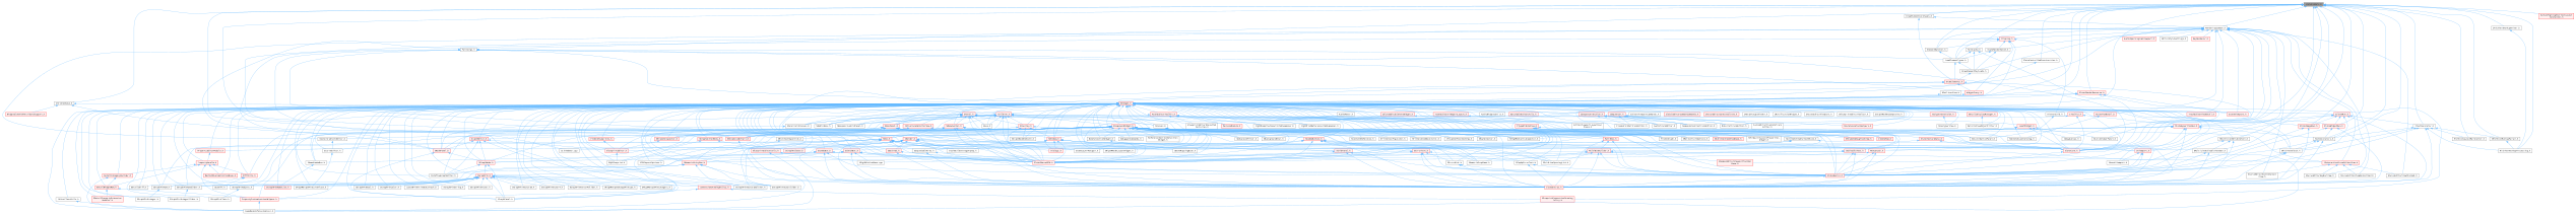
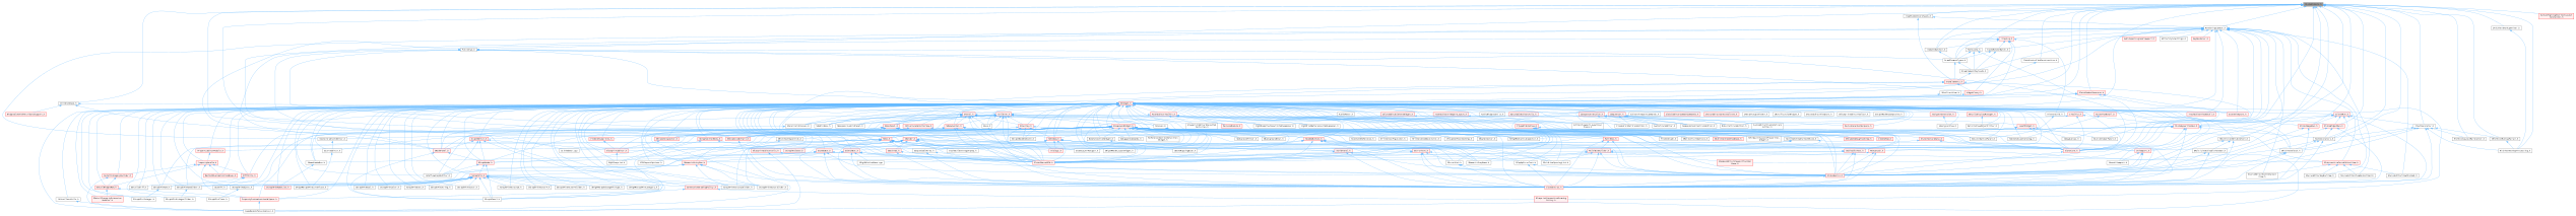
  digraph {
    fontname="Source Code Pro"
    node [color=grey40 fillcolor=white fontname="Source Code Pro" fontsize=10 shape=box style=filled]
    edge [color=steelblue1 dir=back fontname="Source Code Pro" fontsize=10 labelfontname=Helvetica labelfontsize=10 style=solid]
    n1 [color=gray40 fillcolor=grey60 fontcolor=black height=0.2 label="SlateGlobals.h" width=0.4]
    n2 [height=0.2 label="ChildrenBase.h" width=0.4]
    n3 [color=red fillcolor="#FFF0F0" height=0.2 label="SlateSharedPCH.h" width=0.4]
    n4 [color=red fillcolor="#FFF0F0" height=0.2 label="SlateCore.h" width=0.4]
    n5 [height=0.2 label="SMultiLineEditableTextBox.h" width=0.4]
    n6 [height=0.2 label="SInlineEditableTextBlock.h" width=0.4]
    n7 [height=0.2 label="DrawElementCoreTypes.h" width=0.4]
    n8 [color=red fillcolor="#FFF0F0" height=0.2 label="SWidget.h" width=0.4]
    n9 [height=0.2 label="ITextDecorator.h" width=0.4]
    n10 [height=0.2 label="IRichTextMarkupParser.h" width=0.4]
    n11 [height=0.2 label="RichTextMarkupProcessing.h" width=0.4]
    n12 [height=0.2 label="RichTextLayoutMarshaller.h" width=0.4]
    n13 [height=0.2 label="SRichTextBlock.h" width=0.4]
    n14 [height=0.2 label="TextDecorators.h" width=0.4]
    n15 [color=red fillcolor="#FFF0F0" height=0.2 label="SlateHyperlinkRun.h" width=0.4]
    n16 [height=0.2 label="SRichTextHyperlink.h" width=0.4]
    n17 [color=red fillcolor="#FFF0F0" height=0.2 label="SlateImageRun.h" width=0.4]
    n18 [color=red fillcolor="#FFF0F0" height=0.2 label="SlateWidgetRun.h" width=0.4]
    n19 [height=0.2 label="SMultiLineEditableText.h" width=0.4]
    n20 [height=0.2 label="RenderingCommon.h" width=0.4]
    n21 [height=0.2 label="ElementBatcher.h" width=0.4]
    n22 [height=0.2 label="FontCache.h" width=0.4]
    n23 [height=0.2 label="IRichTextMarkupWriter.h" width=0.4]
    n24 [height=0.2 label="PaintArgs.h" width=0.4]
    n25 [height=0.2 label="SlateControlledConstruction.h" width=0.4]
    n26 [color=red fillcolor="#FFF0F0" height=0.2 label="SlateShaderResource.h" width=0.4]
    n27 [color=red fillcolor="#FFF0F0" height=0.2 label="SlateTextureData.h" width=0.4]
    n28 [color=red fillcolor="#FFF0F0" height=0.2 label="SyntaxHighlighterTextLayout\lMarshaller.h" width=0.4]
    n29 [color=red fillcolor="#FFF0F0" height=0.2 label="Children.h" width=0.4]
    n30 [color=red fillcolor="#FFF0F0" height=0.2 label="SNodePanel.h" width=0.4]
    n31 [color=red fillcolor="#FFF0F0" height=0.2 label="WidgetSlotWithAttributeSupport.h" width=0.4]
    n32 [color=red fillcolor="#FFF0F0" height=0.2 label="SlateBasics.h" width=0.4]
    n33 [color=red fillcolor="#FFF0F0" height=0.2 label="SlateExtras.h" width=0.4]
    n34 [height=0.2 label="SRigVMNodeLayoutWidget.h" width=0.4]
    n35 [height=0.2 label="SRigVMActionMenu.cpp" width=0.4]
    n36 [color=red fillcolor="#FFF0F0" height=0.2 label="DrawElements.h" width=0.4]
    n37 [color=red fillcolor="#FFF0F0" height=0.2 label="SBox.h" width=0.4]
    n38 [color=red fillcolor="#FFF0F0" height=0.2 label="SBoxPanel.h" width=0.4]
    n39 [height=0.2 label="SCanvas.h" width=0.4]
    n40 [color=red fillcolor="#FFF0F0" height=0.2 label="SCompoundWidget.h" width=0.4]
    n41 [height=0.2 label="SInvalidationPanel.h" width=0.4]
    n42 [height=0.2 label="SConstraintCanvas.h" width=0.4]
    n43 [height=0.2 label="Base.h" width=0.4]
    n44 [color=red fillcolor="#FFF0F0" height=0.2 label="SGridPanel.h" width=0.4]
    n45 [color=red fillcolor="#FFF0F0" height=0.2 label="SLeafWidget.h" width=0.4]
    n46 [color=red fillcolor="#FFF0F0" height=0.2 label="SMenuAnchor.h" width=0.4]
    n47 [color=red fillcolor="#FFF0F0" height=0.2 label="SOverlay.h" width=0.4]
    n48 [height=0.2 label="SRadialBox.h" width=0.4]
    n49 [height=0.2 label="SResponsiveGridPanel.h" width=0.4]
    n50 [height=0.2 label="BrushBuilderDragDropOp.h" width=0.4]
    n51 [height=0.2 label="GameModeInfoCustomizer.h" width=0.4]
    n52 [color=red fillcolor="#FFF0F0" height=0.2 label="SComboBox.h" width=0.4]
    n53 [height=0.2 label="SGameLayerManager.h" width=0.4]
    n54 [height=0.2 label="SGraphPinNum.h" width=0.4]
    n55 [height=0.2 label="SGraphPinNumSlider.h" width=0.4]
    n56 [height=0.2 label="SGraphPinVector2DSlider.h" width=0.4]
    n57 [height=0.2 label="SGraphPinVectorSlider.h" width=0.4]
    n58 [height=0.2 label="SCSVImportOptions.h" width=0.4]
    n59 [height=0.2 label="SNameComboBox.h" width=0.4]
    n60 [color=red fillcolor="#FFF0F0" height=0.2 label="SGraphPinNameList.h" width=0.4]
    n61 [height=0.2 label="SGraphPinInteger.h" width=0.4]
    n62 [height=0.2 label="SGraphPinIntegerSlider.h" width=0.4]
    n63 [color=red fillcolor="#FFF0F0" height=0.2 label="DiffUtils.h" width=0.4]
    n64 [color=red fillcolor="#FFF0F0" height=0.2 label="PropertyCustomizationHelpers.h" width=0.4]
    n65 [color=red fillcolor="#FFF0F0" height=0.2 label="SBreadcrumbTrail.h" width=0.4]
    n66 [color=red fillcolor="#FFF0F0" height=0.2 label="SComboButton.h" width=0.4]
    n67 [height=0.2 label="SGridLineSpacingList.h" width=0.4]
    n68 [height=0.2 label="SNumericDropDown.h" width=0.4]
    n69 [color=red fillcolor="#FFF0F0" height=0.2 label="SNumericEntryBox.h" width=0.4]
    n70 [color=red fillcolor="#FFF0F0" height=0.2 label="SWindow.h" width=0.4]
    n71 [height=0.2 label="DetailsDiff.h" width=0.4]
    n72 [height=0.2 label="SCSDiff.h" width=0.4]
    n73 [height=0.2 label="SBoneMappingBase.h" width=0.4]
    n74 [height=0.2 label="SPopUpErrorText.h" width=0.4]
    n75 [color=red fillcolor="#FFF0F0" height=0.2 label="BlueprintEditor.h" width=0.4]
    n76 [color=red fillcolor="#FFF0F0" height=0.2 label="Dialogs.h" width=0.4]
    n77 [color=red fillcolor="#FFF0F0" height=0.2 label="MenuStack.h" width=0.4]
    n78 [color=red fillcolor="#FFF0F0" height=0.2 label="PropertyEditorModule.h" width=0.4]
    n79 [color=red fillcolor="#FFF0F0" height=0.2 label="SViewport.h" width=0.4]
    n80 [height=0.2 label="SMyBlueprint.h" width=0.4]
    n81 [color=red fillcolor="#FFF0F0" height=0.2 label="PropertyHandle.h" width=0.4]
    n82 [color=red fillcolor="#FFF0F0" height=0.2 label="DetailCategoryBuilder.h" width=0.4]
    n83 [color=red fillcolor="#FFF0F0" height=0.2 label="DetailWidgetRow.h" width=0.4]
    n84 [color=red fillcolor="#FFF0F0" height=0.2 label="MediaIOCustomizationBase.h" width=0.4]
    n85 [color=red fillcolor="#FFF0F0" height=0.2 label="IDetailPropertyExtension\lHandler.h" width=0.4]
    n86 [height=0.2 label="IAssetViewport.h" width=0.4]
    n87 [height=0.2 label="BoneSelectionWidget.h" width=0.4]
    n88 [height=0.2 label="DebuggerCommands.h" width=0.4]
    n89 [color=red fillcolor="#FFF0F0" height=0.2 label="FindInBlueprints.h" width=0.4]
    n90 [height=0.2 label="FindInGraph.h" width=0.4]
    n91 [color=red fillcolor="#FFF0F0" height=0.2 label="GraphEditor.h" width=0.4]
    n92 [color=red fillcolor="#FFF0F0" height=0.2 label="SGraphNode.h" width=0.4]
    n93 [color=red fillcolor="#FFF0F0" height=0.2 label="MultiBox.h" width=0.4]
    n94 [height=0.2 label="ReferenceSectionSelection\lWidget.h" width=0.4]
    n95 [height=0.2 label="SAdvancedFilter.h" width=0.4]
    n96 [height=0.2 label="SBackgroundBlur.h" width=0.4]
    n97 [color=red fillcolor="#FFF0F0" height=0.2 label="SBorder.h" width=0.4]
    n98 [height=0.2 label="SErrorHint.h" width=0.4]
    n99 [color=red fillcolor="#FFF0F0" height=0.2 label="SCheckBox.h" width=0.4]
    n100 [height=0.2 label="SContentReference.h" width=0.4]
    n101 [height=0.2 label="SCurveEditor.h" width=0.4]
    n102 [height=0.2 label="SDeleteAssetsDialog.h" width=0.4]
    n103 [height=0.2 label="SExpandableArea.h" width=0.4]
    n104 [height=0.2 label="SFilterConfigurator.h" width=0.4]
    n105 [height=0.2 label="SFilterableObjectList.h" width=0.4]
    n106 [height=0.2 label="SFixupSelfContextDlg.h" width=0.4]
    n107 [color=red fillcolor="#FFF0F0" height=0.2 label="SGraphActionMenu.h" width=0.4]
    n108 [color=red fillcolor="#FFF0F0" height=0.2 label="SGraphPalette.h" width=0.4]
    n109 [height=0.2 label="SKeySelector.h" width=0.4]
    n110 [color=red fillcolor="#FFF0F0" height=0.2 label="SKismetDebugTreeView.h" width=0.4]
    n111 [color=red fillcolor="#FFF0F0" height=0.2 label="SKismetInspector.h" width=0.4]
    n112 [height=0.2 label="SMotionTrailOptions.h" width=0.4]
    n113 [color=red fillcolor="#FFF0F0" height=0.2 label="SOutlinerItemViewBase.h" width=0.4]
    n114 [height=0.2 label="SPerQualityLevelProperties\lWidget.h" width=0.4]
    n115 [height=0.2 label="SRigVMDetailsInspector.h" width=0.4]
    n116 [height=0.2 label="DataflowGraphEditor.h" width=0.4]
    n117 [height=0.2 label="SGraphPanel.h" width=0.4]
    n118 [color=red fillcolor="#FFF0F0" height=0.2 label="SGraphPin.h" width=0.4]
    n119 [color=red fillcolor="#FFF0F0" height=0.2 label="ConnectionDrawingPolicy.h" width=0.4]
    n120 [height=0.2 label="SGraphPinBool.h" width=0.4]
    n121 [height=0.2 label="SGraphPinColor.h" width=0.4]
-   n122 [height=0.2 label="CustomPrimitiveDataTrack.h" width=0.4]
+   n122 [height=0.2 label="SGraphPinExec.h" width=0.4]
    n123 [height=0.2 label="SGraphPinObject.h" width=0.4]
    n124 [height=0.2 label="SGraphPinString.h" width=0.4]
    n125 [height=0.2 label="SGraphPinVector.h" width=0.4]
    n126 [height=0.2 label="SGraphPinVector2D.h" width=0.4]
    n127 [height=0.2 label="SGraphPinVector4.h" width=0.4]
    n128 [height=0.2 label="SGraphPinVector4Slider.h" width=0.4]
    n129 [height=0.2 label="SRigVMGraphChangePinType.h" width=0.4]
    n130 [height=0.2 label="SRigVMGraphPinCategory.h" width=0.4]
    n131 [height=0.2 label="SRigVMGraphPinCurveFloat.h" width=0.4]
    n132 [color=red fillcolor="#FFF0F0" height=0.2 label="BlueprintConnectionDrawing\lPolicy.h" width=0.4]
    n133 [height=0.2 label="SGraphPinClass.h" width=0.4]
    n134 [color=red fillcolor="#FFF0F0" height=0.2 label="MultiBoxBuilder.h" width=0.4]
    n135 [color=red fillcolor="#FFF0F0" height=0.2 label="SCommonEditorViewportToolbar\lBase.h" width=0.4]
    n136 [color=red fillcolor="#FFF0F0" height=0.2 label="SDockTab.h" width=0.4]
    n137 [color=red fillcolor="#FFF0F0" height=0.2 label="SErrorText.h" width=0.4]
    n138 [height=0.2 label="SGraphNodeK2Event.h" width=0.4]
    n139 [color=red fillcolor="#FFF0F0" height=0.2 label="AssetEditorToolkit.h" width=0.4]
    n140 [height=0.2 label="BlueprintEditorSharedTab\lFactories.h" width=0.4]
    n141 [color=red fillcolor="#FFF0F0" height=0.2 label="PersonaModule.h" width=0.4]
    n142 [height=0.2 label="RigVMCompilerResultsTabSummoner.h" width=0.4]
    n143 [height=0.2 label="RigVMFindReferencesTabSummoner.h" width=0.4]
    n144 [color=red fillcolor="#FFF0F0" height=0.2 label="AssetEditorViewportLayout.h" width=0.4]
    n145 [height=0.2 label="EditorViewportLayoutFour\lPanes.h" width=0.4]
    n146 [color=red fillcolor="#FFF0F0" height=0.2 label="AssetThumbnail.h" width=0.4]
    n147 [height=0.2 label="AudioMeter.h" width=0.4]
    n148 [height=0.2 label="AudioTrackEditor.h" width=0.4]
    n149 [height=0.2 label="AudioWidgetsUtils.h" width=0.4]
    n150 [color=red fillcolor="#FFF0F0" height=0.2 label="BlueprintEditorUtils.h" width=0.4]
    n151 [height=0.2 label="CinematicShotTrackEditor.h" width=0.4]
    n152 [height=0.2 label="CommonAnimationTrackEditor.h" width=0.4]
    n153 [height=0.2 label="CustomPrimitiveDataTrack\lEditor.h" width=0.4]
    n154 [color=red fillcolor="#FFF0F0" height=0.2 label="DataTableEditorUtils.h" width=0.4]
    n155 [color=red fillcolor="#FFF0F0" height=0.2 label="DesignerExtension.h" width=0.4]
    n156 [height=0.2 label="SDesignerView.h" width=0.4]
    n157 [color=red fillcolor="#FFF0F0" height=0.2 label="DetailsDisplayManager.h" width=0.4]
    n158 [height=0.2 label="DetailsViewObjectFilter.h" width=0.4]
    n159 [height=0.2 label="EditorClassUtils.h" width=0.4]
    n160 [height=0.2 label="EditorViewportCommands.h" width=0.4]
    n161 [color=red fillcolor="#FFF0F0" height=0.2 label="GlobalEditorCommonCommands.h" width=0.4]
    n162 [height=0.2 label="HittestGrid.h" width=0.4]
    n163 [color=red fillcolor="#FFF0F0" height=0.2 label="IActorEditorContextClient.h" width=0.4]
    n164 [height=0.2 label="IMorphTargetViewer.h" width=0.4]
    n165 [height=0.2 label="INotificationWidget.h" width=0.4]
    n166 [color=red fillcolor="#FFF0F0" height=0.2 label="ISequencer.h" width=0.4]
    n167 [height=0.2 label="MaterialTrackEditor.h" width=0.4]
    n168 [color=red fillcolor="#FFF0F0" height=0.2 label="MovieSceneToolHelpers.h" width=0.4]
    n169 [color=red fillcolor="#FFF0F0" height=0.2 label="ISequencerSection.h" width=0.4]
    n170 [color=red fillcolor="#FFF0F0" height=0.2 label="ISlateEditableTextWidget.h" width=0.4]
    n171 [color=red fillcolor="#FFF0F0" height=0.2 label="SEditableText.h" width=0.4]
    n172 [color=red fillcolor="#FFF0F0" height=0.2 label="ISlateRun.h" width=0.4]
    n173 [color=red fillcolor="#FFF0F0" height=0.2 label="IStructureDetailsView.h" width=0.4]
    n174 [color=red fillcolor="#FFF0F0" height=0.2 label="ITableRow.h" width=0.4]
    n175 [color=red fillcolor="#FFF0F0" height=0.2 label="IToolTip.h" width=0.4]
    n176 [color=red fillcolor="#FFF0F0" height=0.2 label="ITypedTableView.h" width=0.4]
    n177 [height=0.2 label="SAssetEditorViewport.h" width=0.4]
    n178 [height=0.2 label="SBlueprintEditorToolbar.h" width=0.4]
    n179 [height=0.2 label="SGraphNodeK2Composite.h" width=0.4]
    n180 [color=red fillcolor="#FFF0F0" height=0.2 label="SPanel.h" width=0.4]
    n181 [color=red fillcolor="#FFF0F0" height=0.2 label="SceneViewport.h" width=0.4]
    n182 [color=red fillcolor="#FFF0F0" height=0.2 label="TrackEditorThumbnail.h" width=0.4]
    n183 [color=red fillcolor="#FFF0F0" height=0.2 label="SInteractiveCurveEditorView.h" width=0.4]
    n184 [height=0.2 label="SCurveEditorEventChannel\lView.h" width=0.4]
    n185 [height=0.2 label="SCurveEditorKeyBarView.h" width=0.4]
    n186 [height=0.2 label="SCurveEditorViewNormalized.h" width=0.4]
    n187 [height=0.2 label="SCurveEditorViewStacked.h" width=0.4]
    n188 [height=0.2 label="DebugCanvas.h" width=0.4]
    n189 [height=0.2 label="SColorGradientEditor.h" width=0.4]
    n190 [height=0.2 label="SCurveViewerPanel.h" width=0.4]
    n191 [color=red fillcolor="#FFF0F0" height=0.2 label="AudioSpectrogramViewport.h" width=0.4]
    n192 [color=red fillcolor="#FFF0F0" height=0.2 label="Clipping.h" width=0.4]
    n193 [height=0.2 label="DrawElementTypes.h" width=0.4]
    n194 [height=0.2 label="DrawElementPayloads.h" width=0.4]
    n195 [height=0.2 label="SlateRenderBatch.h" width=0.4]
    n196 [height=0.2 label="EditorStyleSettings.h" width=0.4]
    n197 [color=red fillcolor="#FFF0F0" height=0.2 label="KeyRenderer.h" width=0.4]
    n198 [height=0.2 label="SLinkedBox.cpp" width=0.4]
    n199 [color=red fillcolor="#FFF0F0" height=0.2 label="WidgetProxy.h" width=0.4]
    n200 [height=0.2 label="SOutlinerView.h" width=0.4]
    n1 -> n2
    n1 -> n3
    n1 -> n4
    n1 -> n5
    n1 -> n6
    n1 -> n7
    n1 -> n8
    n1 -> n9
    n1 -> n10
    n1 -> n11
    n1 -> n12
    n1 -> n13
    n1 -> n14
    n1 -> n15
    n1 -> n16
    n1 -> n17
    n1 -> n18
    n1 -> n19
    n1 -> n20
    n1 -> n21
    n1 -> n22
    n1 -> n23
    n1 -> n24
    n1 -> n25
    n1 -> n26
    n1 -> n27
    n1 -> n28
    n2 -> n29
    n2 -> n30
    n2 -> n31
    n4 -> n32
    n5 -> n32
    n5 -> n33
    n6 -> n33
    n6 -> n34
    n6 -> n35
    n7 -> n20
    n7 -> n36
    n8 -> n3
    n8 -> n4
    n8 -> n13
    n8 -> n15
    n8 -> n17
    n8 -> n18
    n8 -> n19
    n8 -> n29
    n8 -> n30
    n8 -> n37
    n8 -> n38
    n8 -> n39
    n8 -> n40
    n8 -> n41
    n8 -> n42
    n8 -> n43
    n8 -> n44
    n8 -> n45
    n8 -> n46
    n8 -> n47
    n8 -> n48
    n8 -> n49
    n8 -> n50
    n8 -> n51
    n8 -> n52
    n8 -> n53
    n8 -> n54
    n8 -> n55
    n8 -> n56
    n8 -> n57
    n8 -> n58
    n8 -> n59
    n8 -> n60
    n8 -> n61
    n8 -> n62
    n8 -> n63
    n8 -> n64
    n8 -> n65
    n8 -> n66
    n8 -> n67
    n8 -> n68
    n8 -> n69
    n8 -> n70
    n8 -> n71
    n8 -> n72
    n8 -> n73
    n8 -> n74
    n8 -> n75
    n8 -> n76
    n8 -> n77
    n8 -> n78
    n8 -> n79
    n8 -> n80
    n8 -> n81
    n8 -> n82
    n8 -> n83
    n8 -> n84
    n8 -> n85
    n8 -> n86
    n8 -> n87
    n8 -> n88
    n8 -> n89
    n8 -> n90
    n8 -> n91
    n8 -> n92
    n8 -> n93
    n8 -> n94
    n8 -> n95
    n8 -> n96
    n8 -> n97
    n8 -> n98
    n8 -> n99
    n8 -> n100
    n8 -> n101
    n8 -> n102
    n8 -> n103
    n8 -> n104
    n8 -> n105
    n8 -> n106
    n8 -> n107
    n8 -> n108
    n8 -> n109
    n8 -> n110
    n8 -> n111
    n8 -> n112
    n8 -> n113
    n8 -> n114
    n8 -> n115
    n8 -> n116
    n8 -> n117
    n8 -> n118
    n8 -> n119
    n8 -> n120
    n8 -> n121
    n8 -> n122
    n8 -> n123
    n8 -> n124
    n8 -> n125
    n8 -> n126
    n8 -> n127
    n8 -> n128
    n8 -> n129
    n8 -> n130
    n8 -> n131
    n8 -> n132
    n8 -> n133
    n8 -> n134
    n8 -> n135
    n8 -> n136
    n8 -> n137
    n8 -> n138
    n8 -> n139
    n8 -> n140
    n8 -> n141
    n8 -> n142
    n8 -> n143
    n8 -> n144
    n8 -> n145
    n8 -> n146
    n8 -> n147
    n8 -> n148
    n8 -> n149
    n8 -> n150
    n8 -> n151
    n8 -> n152
    n8 -> n153
    n8 -> n154
    n8 -> n155
    n8 -> n156
    n8 -> n157
    n8 -> n158
    n8 -> n159
    n8 -> n160
    n8 -> n161
    n8 -> n162
    n8 -> n163
    n8 -> n164
    n8 -> n165
    n8 -> n166
    n8 -> n167
    n8 -> n168
    n8 -> n169
    n8 -> n170
    n8 -> n171
    n8 -> n172
    n8 -> n173
    n8 -> n174
    n8 -> n175
    n8 -> n176
    n8 -> n177
    n8 -> n178
    n8 -> n179
    n8 -> n180
    n8 -> n181
    n8 -> n182
    n9 -> n10
    n9 -> n11
    n9 -> n12
    n9 -> n13
    n9 -> n14
    n9 -> n32
    n9 -> n33
    n10 -> n11
    n13 -> n32
    n13 -> n33
    n14 -> n13
    n14 -> n32
    n14 -> n33
    n15 -> n13
    n15 -> n14
    n15 -> n16
    n15 -> n32
    n15 -> n33
    n15 -> n111
    n15 -> n115
    n16 -> n33
    n17 -> n32
    n17 -> n33
    n18 -> n14
    n18 -> n32
    n18 -> n33
    n19 -> n5
    n19 -> n32
    n19 -> n33
    n20 -> n3
    n20 -> n4
    n20 -> n21
    n20 -> n70
    n20 -> n79
    n20 -> n146
    n20 -> n181
    n20 -> n182
    n20 -> n183
    n20 -> n184
    n20 -> n185
    n20 -> n186
    n20 -> n187
    n20 -> n188
    n20 -> n189
    n20 -> n190
    n20 -> n191
    n20 -> n192
    n20 -> n193
    n20 -> n194
    n20 -> n195
    n20 -> n196
    n20 -> n197
    n21 -> n193
    n22 -> n4
    n22 -> n193
    n22 -> n194
    n23 -> n11
    n24 -> n3
    n24 -> n4
    n24 -> n8
    n24 -> n30
    n24 -> n193
    n24 -> n198
    n24 -> n199
    n25 -> n8
    n26 -> n3
    n26 -> n4
    n26 -> n8
    n26 -> n181
    n27 -> n3
    n27 -> n4
    n29 -> n3
    n29 -> n4
    n29 -> n30
    n29 -> n37
    n29 -> n38
    n29 -> n39
    n29 -> n40
    n29 -> n41
    n29 -> n42
    n29 -> n43
    n29 -> n44
    n29 -> n45
    n29 -> n46
    n29 -> n47
    n29 -> n48
    n29 -> n49
    n30 -> n92
    n30 -> n117
    n32 -> n33
    n36 -> n3
    n36 -> n4
    n36 -> n38
    n36 -> n199
    n37 -> n3
    n37 -> n32
    n37 -> n33
    n37 -> n34
    n37 -> n50
    n37 -> n51
    n37 -> n52
    n37 -> n53
    n37 -> n54
    n37 -> n55
    n37 -> n56
    n37 -> n57
    n38 -> n3
    n38 -> n4
    n38 -> n51
    n38 -> n63
    n38 -> n64
    n38 -> n65
    n38 -> n66
    n38 -> n67
    n38 -> n68
    n38 -> n69
    n38 -> n70
    n39 -> n32
    n39 -> n33
    n39 -> n53
    n40 -> n3
    n40 -> n4
    n40 -> n6
    n40 -> n32
    n40 -> n41
    n40 -> n53
    n40 -> n58
    n40 -> n59
    n40 -> n64
    n40 -> n65
    n40 -> n67
    n40 -> n68
    n40 -> n69
    n40 -> n70
    n40 -> n73
    n40 -> n76
    n40 -> n79
    n40 -> n80
    n40 -> n87
    n40 -> n88
    n40 -> n89
    n40 -> n90
    n40 -> n91
    n40 -> n92
    n40 -> n93
    n40 -> n94
    n40 -> n95
    n40 -> n96
    n40 -> n97
    n40 -> n98
    n40 -> n99
    n40 -> n100
    n40 -> n101
    n40 -> n102
    n40 -> n103
    n40 -> n104
    n40 -> n105
    n40 -> n106
    n40 -> n107
    n40 -> n108
    n40 -> n109
    n40 -> n110
    n40 -> n111
    n40 -> n112
    n40 -> n113
    n40 -> n114
    n40 -> n115
    n40 -> n183
    n42 -> n116
    n43 -> n33
    n44 -> n3
    n44 -> n32
    n44 -> n33
    n45 -> n3
    n45 -> n4
    n45 -> n188
    n45 -> n189
    n45 -> n190
    n46 -> n3
    n46 -> n32
    n46 -> n33
    n46 -> n65
    n46 -> n66
    n46 -> n123
    n47 -> n3
    n47 -> n4
    n47 -> n70
    n47 -> n92
    n47 -> n138
    n52 -> n3
    n52 -> n32
    n52 -> n33
    n52 -> n58
    n52 -> n59
    n54 -> n61
    n55 -> n62
    n59 -> n60
    n63 -> n71
    n63 -> n72
    n64 -> n51
    n65 -> n33
    n66 -> n3
    n66 -> n32
    n66 -> n33
    n66 -> n52
    n66 -> n67
    n66 -> n68
    n66 -> n73
    n66 -> n74
    n69 -> n33
    n69 -> n54
    n69 -> n55
    n69 -> n56
    n69 -> n57
    n70 -> n3
    n70 -> n4
    n70 -> n75
    n70 -> n76
    n70 -> n77
    n70 -> n78
    n70 -> n79
    n74 -> n32
    n74 -> n33
    n75 -> n80
    n77 -> n3
    n77 -> n32
    n77 -> n33
    n78 -> n81
    n79 -> n32
    n79 -> n33
    n79 -> n86
    n81 -> n63
    n81 -> n64
    n81 -> n82
    n81 -> n83
    n81 -> n84
    n82 -> n51
    n82 -> n83
    n83 -> n64
    n83 -> n85
    n87 -> n73
    n89 -> n75
    n91 -> n30
    n91 -> n75
    n91 -> n92
    n91 -> n116
    n91 -> n117
    n92 -> n116
    n92 -> n117
    n92 -> n118
    n93 -> n32
    n93 -> n33
    n93 -> n134
    n97 -> n3
    n97 -> n5
    n97 -> n32
    n97 -> n33
    n97 -> n50
    n97 -> n69
    n97 -> n76
    n97 -> n118
    n97 -> n136
    n97 -> n137
    n97 -> n198
    n98 -> n32
    n98 -> n33
    n99 -> n3
    n99 -> n32
    n99 -> n33
    n99 -> n35
    n99 -> n69
    n99 -> n116
    n101 -> n131
    n103 -> n3
    n103 -> n33
    n107 -> n80
    n107 -> n108
    n111 -> n75
    n118 -> n54
    n118 -> n55
    n118 -> n56
    n118 -> n57
    n118 -> n60
    n118 -> n117
    n118 -> n119
    n118 -> n120
    n118 -> n121
    n118 -> n122
    n118 -> n123
    n118 -> n124
    n118 -> n125
    n118 -> n126
    n118 -> n127
    n118 -> n128
    n118 -> n129
    n118 -> n130
    n118 -> n131
    n119 -> n117
    n119 -> n132
    n123 -> n133
    n134 -> n3
    n134 -> n32
    n134 -> n33
    n134 -> n67
    n134 -> n68
    n134 -> n135
    n134 -> n183
    n136 -> n3
    n136 -> n33
    n137 -> n3
    n137 -> n32
    n137 -> n33
    n137 -> n74
    n137 -> n92
    n137 -> n98
    n139 -> n75
    n139 -> n90
    n139 -> n140
    n139 -> n141
    n139 -> n142
    n139 -> n143
    n144 -> n145
    n146 -> n102
    n150 -> n35
    n150 -> n51
    n155 -> n156
    n157 -> n158
    n159 -> n51
    n162 -> n41
    n166 -> n148
    n166 -> n151
    n166 -> n152
    n166 -> n153
    n166 -> n167
    n166 -> n168
    n169 -> n148
    n169 -> n151
    n169 -> n152
    n169 -> n153
    n169 -> n167
    n170 -> n171
    n171 -> n3
    n171 -> n32
    n171 -> n33
    n171 -> n69
    n172 -> n9
    n172 -> n14
    n172 -> n15
    n172 -> n17
    n172 -> n18
    n172 -> n32
    n172 -> n33
    n173 -> n111
    n173 -> n115
    n175 -> n3
    n175 -> n4
    n175 -> n15
    n176 -> n3
    n176 -> n32
    n176 -> n33
    n176 -> n110
    n176 -> n174
    n180 -> n3
    n180 -> n4
    n180 -> n30
    n180 -> n32
    n180 -> n37
    n180 -> n38
    n180 -> n39
    n180 -> n42
    n180 -> n43
    n180 -> n44
    n180 -> n46
    n180 -> n47
    n180 -> n48
    n180 -> n49
    n183 -> n184
    n183 -> n185
    n183 -> n186
    n183 -> n187
    n189 -> n101
    n192 -> n8
    n192 -> n21
    n192 -> n117
    n192 -> n162
    n192 -> n193
    n192 -> n195
    n192 -> n199
    n193 -> n36
    n193 -> n194
    n194 -> n36
    n195 -> n193
    n195 -> n194
    n199 -> n8
    n200 -> n8
  }
